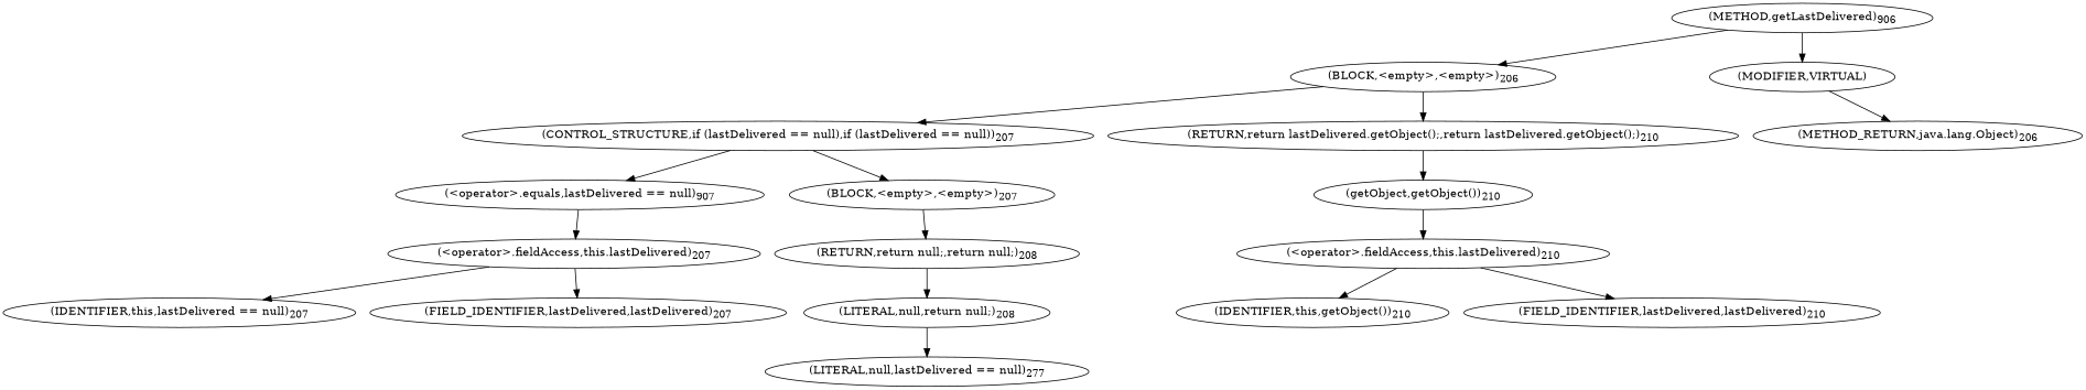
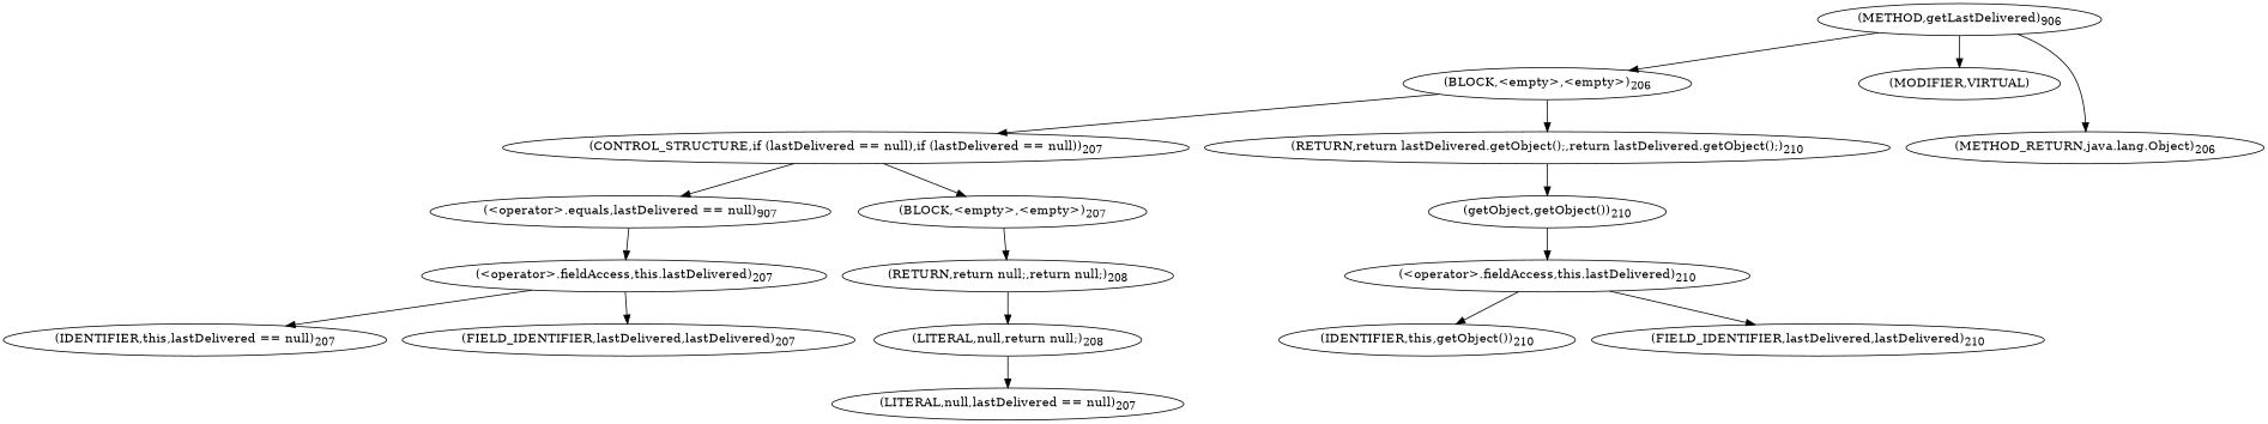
  digraph {
    n1 [label=<(METHOD,getLastDelivered)<SUB>906</SUB>>]
    n2 [label=<(BLOCK,&lt;empty&gt;,&lt;empty&gt;)<SUB>206</SUB>>]
    n3 [label=<(MODIFIER,VIRTUAL)>]
    n4 [label=<(METHOD_RETURN,java.lang.Object)<SUB>206</SUB>>]
    n5 [label=<(CONTROL_STRUCTURE,if (lastDelivered == null),if (lastDelivered == null))<SUB>207</SUB>>]
    n6 [label=<(RETURN,return lastDelivered.getObject();,return lastDelivered.getObject();)<SUB>210</SUB>>]
    n7 [label=<(&lt;operator&gt;.equals,lastDelivered == null)<SUB>907</SUB>>]
    n8 [label=<(BLOCK,&lt;empty&gt;,&lt;empty&gt;)<SUB>207</SUB>>]
    n9 [label=<(getObject,getObject())<SUB>210</SUB>>]
    n10 [label=<(&lt;operator&gt;.fieldAccess,this.lastDelivered)<SUB>207</SUB>>]
    n11 [label=<(RETURN,return null;,return null;)<SUB>208</SUB>>]
    n12 [label=<(IDENTIFIER,this,lastDelivered == null)<SUB>207</SUB>>]
    n13 [label=<(FIELD_IDENTIFIER,lastDelivered,lastDelivered)<SUB>207</SUB>>]
-   n14 [label=<(LITERAL,null,lastDelivered == null)<SUB>277</SUB>>]
+   n14 [label=<(LITERAL,null,lastDelivered == null)<SUB>207</SUB>>]
    n15 [label=<(LITERAL,null,return null;)<SUB>208</SUB>>]
    n16 [label=<(&lt;operator&gt;.fieldAccess,this.lastDelivered)<SUB>210</SUB>>]
    n17 [label=<(IDENTIFIER,this,getObject())<SUB>210</SUB>>]
    n18 [label=<(FIELD_IDENTIFIER,lastDelivered,lastDelivered)<SUB>210</SUB>>]
    n1 -> n2
    n1 -> n3
-   n3 -> n4
+   n1 -> n4
    n2 -> n5
    n2 -> n6
    n5 -> n7
    n5 -> n8
    n6 -> n9
    n7 -> n10
    n8 -> n11
    n9 -> n16
    n10 -> n12
    n10 -> n13
    n11 -> n15
    n15 -> n14
    n16 -> n17
    n16 -> n18
  }
